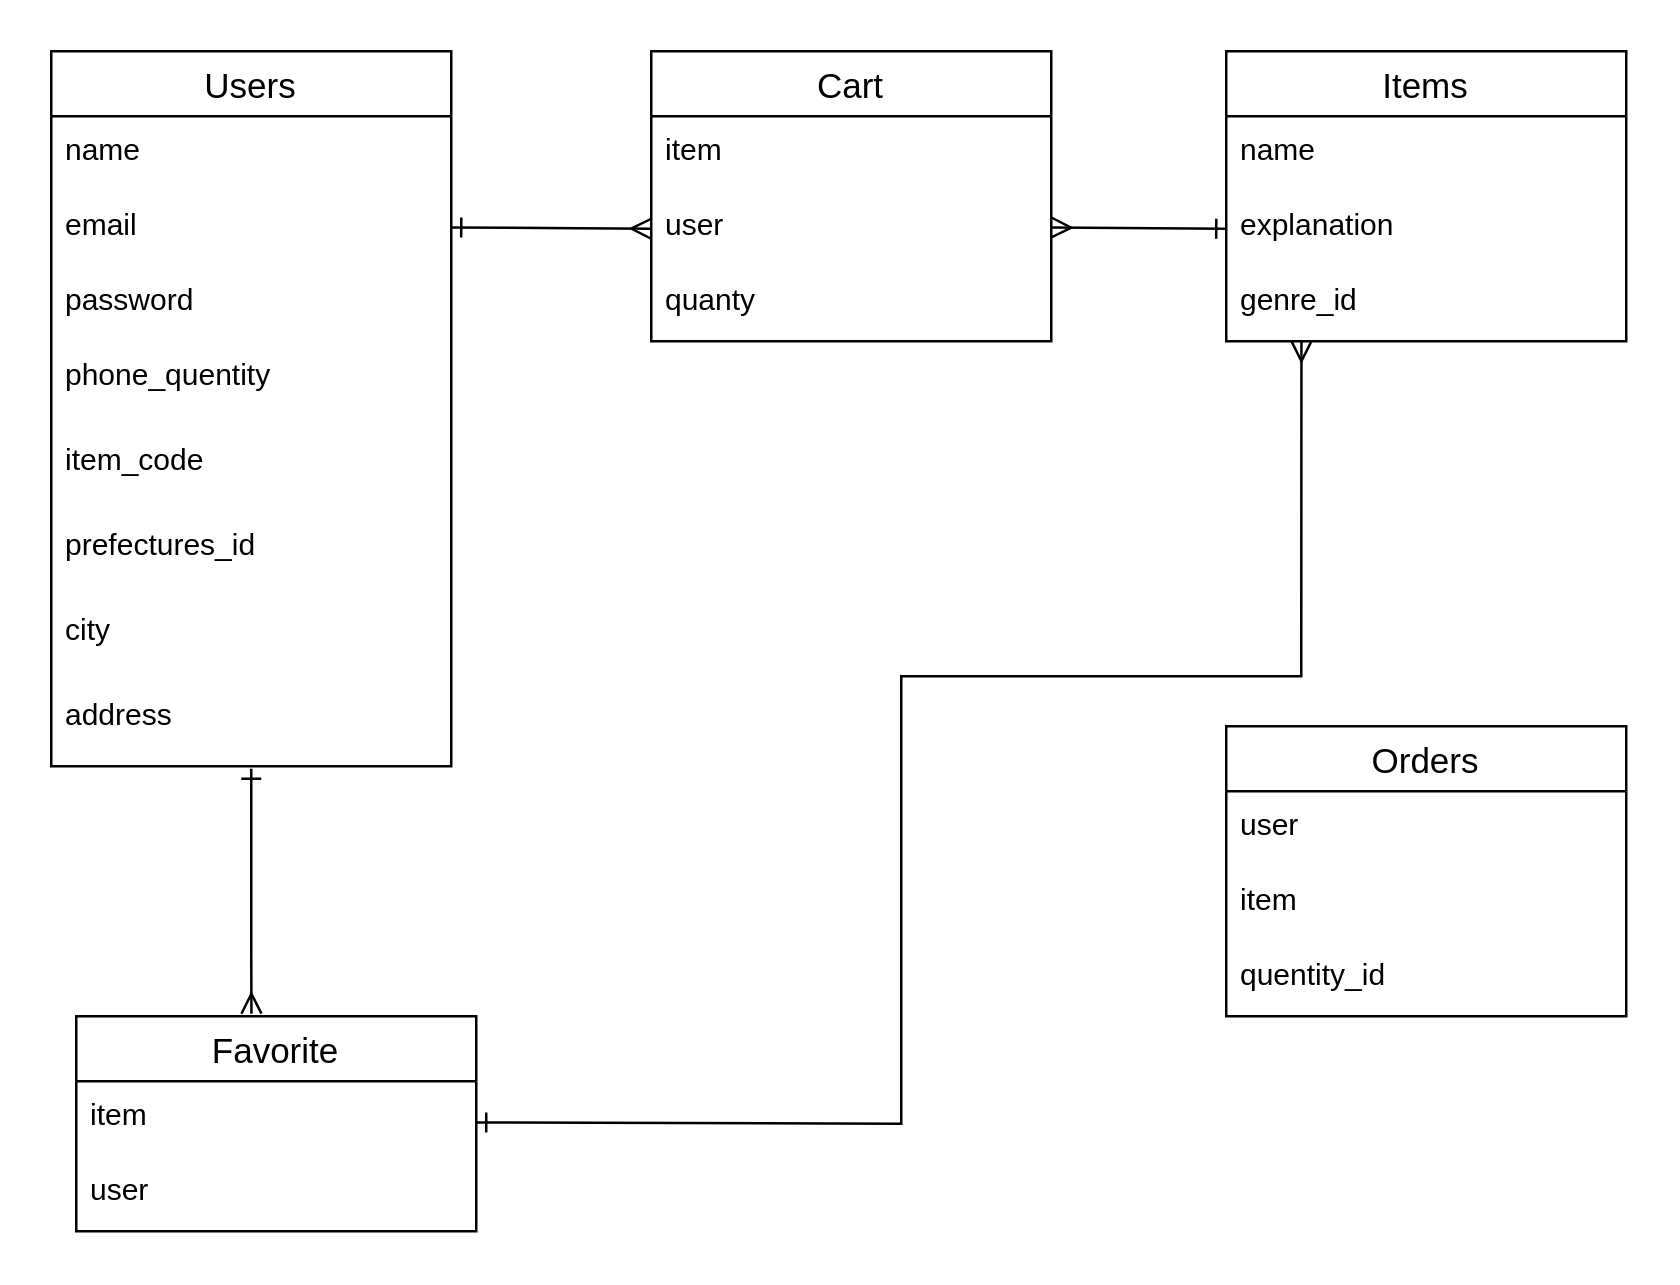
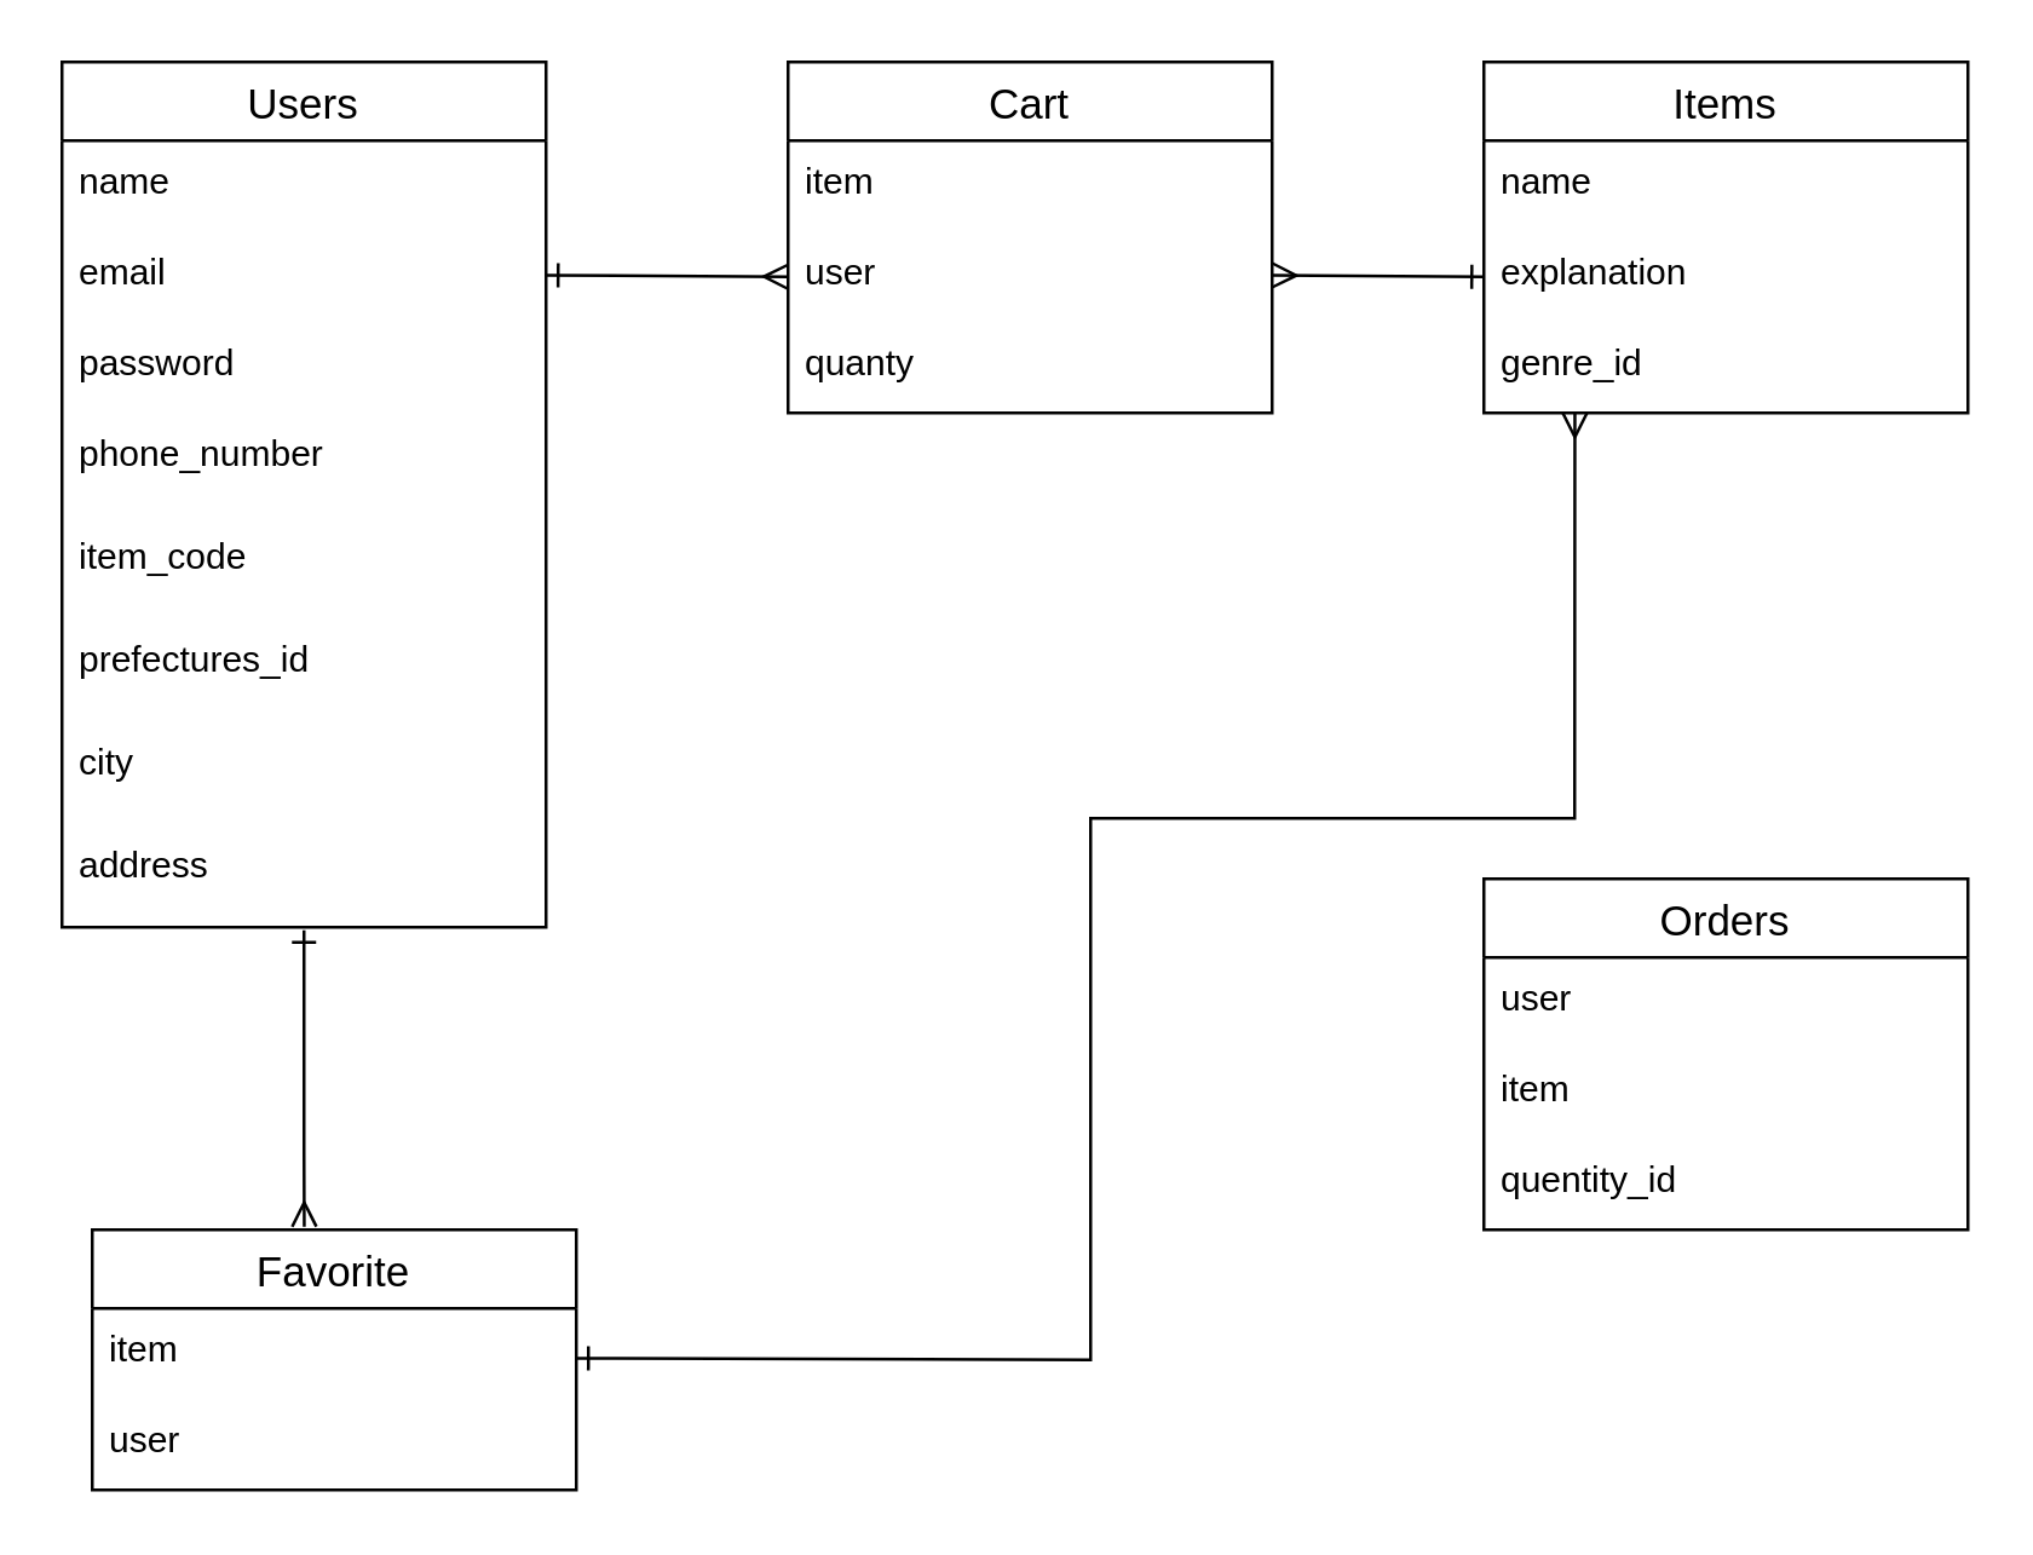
  <mxCell id="0" />
  <mxCell id="1" parent="0" />
  <mxCell id="2" value="Users" style="swimlane;fontStyle=0;childLayout=stackLayout;horizontal=1;startSize=26;horizontalStack=0;resizeParent=1;resizeParentMax=0;resizeLast=0;collapsible=1;marginBottom=0;align=center;fontSize=14;" vertex="1" parent="1"><mxGeometry x="20" y="20" width="160" height="286" as="geometry"><mxRectangle x="60" y="110" width="70" height="26" as="alternateBounds" /></mxGeometry></mxCell>
  <mxCell id="3" value="name" style="text;strokeColor=none;fillColor=none;spacingLeft=4;spacingRight=4;overflow=hidden;rotatable=0;points=[[0,0.5],[1,0.5]];portConstraint=eastwest;fontSize=12;" vertex="1" parent="2"><mxGeometry y="26" width="160" height="30" as="geometry" /></mxCell>
  <mxCell id="4" value="email" style="text;strokeColor=none;fillColor=none;spacingLeft=4;spacingRight=4;overflow=hidden;rotatable=0;points=[[0,0.5],[1,0.5]];portConstraint=eastwest;fontSize=12;" vertex="1" parent="2"><mxGeometry y="56" width="160" height="30" as="geometry" /></mxCell>
  <mxCell id="5" value="password" style="text;strokeColor=none;fillColor=none;spacingLeft=4;spacingRight=4;overflow=hidden;rotatable=0;points=[[0,0.5],[1,0.5]];portConstraint=eastwest;fontSize=12;" vertex="1" parent="2"><mxGeometry y="86" width="160" height="30" as="geometry" /></mxCell>
- <mxCell id="6" value="phone_quentity" style="text;strokeColor=none;fillColor=none;spacingLeft=4;spacingRight=4;overflow=hidden;rotatable=0;points=[[0,0.5],[1,0.5]];portConstraint=eastwest;fontSize=12;" vertex="1" parent="2"><mxGeometry y="116" width="160" height="34" as="geometry" /></mxCell>
+ <mxCell id="6" value="phone_number" style="text;strokeColor=none;fillColor=none;spacingLeft=4;spacingRight=4;overflow=hidden;rotatable=0;points=[[0,0.5],[1,0.5]];portConstraint=eastwest;fontSize=12;" vertex="1" parent="2"><mxGeometry y="116" width="160" height="34" as="geometry" /></mxCell>
  <mxCell id="7" value="item_code" style="text;strokeColor=none;fillColor=none;spacingLeft=4;spacingRight=4;overflow=hidden;rotatable=0;points=[[0,0.5],[1,0.5]];portConstraint=eastwest;fontSize=12;" vertex="1" parent="2"><mxGeometry y="150" width="160" height="34" as="geometry" /></mxCell>
  <mxCell id="8" value="prefectures_id" style="text;strokeColor=none;fillColor=none;spacingLeft=4;spacingRight=4;overflow=hidden;rotatable=0;points=[[0,0.5],[1,0.5]];portConstraint=eastwest;fontSize=12;" vertex="1" parent="2"><mxGeometry y="184" width="160" height="34" as="geometry" /></mxCell>
  <mxCell id="9" value="city" style="text;strokeColor=none;fillColor=none;spacingLeft=4;spacingRight=4;overflow=hidden;rotatable=0;points=[[0,0.5],[1,0.5]];portConstraint=eastwest;fontSize=12;" vertex="1" parent="2"><mxGeometry y="218" width="160" height="34" as="geometry" /></mxCell>
  <mxCell id="10" value="address" style="text;strokeColor=none;fillColor=none;spacingLeft=4;spacingRight=4;overflow=hidden;rotatable=0;points=[[0,0.5],[1,0.5]];portConstraint=eastwest;fontSize=12;" vertex="1" parent="2"><mxGeometry y="252" width="160" height="34" as="geometry" /></mxCell>
  <mxCell id="11" value="Items" style="swimlane;fontStyle=0;childLayout=stackLayout;horizontal=1;startSize=26;horizontalStack=0;resizeParent=1;resizeParentMax=0;resizeLast=0;collapsible=1;marginBottom=0;align=center;fontSize=14;" vertex="1" parent="1"><mxGeometry x="490" y="20" width="160" height="116" as="geometry" /></mxCell>
  <mxCell id="12" value="name" style="text;strokeColor=none;fillColor=none;spacingLeft=4;spacingRight=4;overflow=hidden;rotatable=0;points=[[0,0.5],[1,0.5]];portConstraint=eastwest;fontSize=12;" vertex="1" parent="11"><mxGeometry y="26" width="160" height="30" as="geometry" /></mxCell>
  <mxCell id="13" value="" style="endArrow=ERone;html=1;rounded=0;entryX=0;entryY=0.5;entryDx=0;entryDy=0;startArrow=ERmany;startFill=0;endFill=0;" edge="1" parent="11" target="14"><mxGeometry relative="1" as="geometry"><mxPoint x="-70" y="70.5" as="sourcePoint" /><mxPoint x="90" y="70.5" as="targetPoint" /></mxGeometry></mxCell>
  <mxCell id="14" value="explanation" style="text;strokeColor=none;fillColor=none;spacingLeft=4;spacingRight=4;overflow=hidden;rotatable=0;points=[[0,0.5],[1,0.5]];portConstraint=eastwest;fontSize=12;" vertex="1" parent="11"><mxGeometry y="56" width="160" height="30" as="geometry" /></mxCell>
  <mxCell id="15" value="genre_id" style="text;strokeColor=none;fillColor=none;spacingLeft=4;spacingRight=4;overflow=hidden;rotatable=0;points=[[0,0.5],[1,0.5]];portConstraint=eastwest;fontSize=12;" vertex="1" parent="11"><mxGeometry y="86" width="160" height="30" as="geometry" /></mxCell>
  <mxCell id="16" value="Orders" style="swimlane;fontStyle=0;childLayout=stackLayout;horizontal=1;startSize=26;horizontalStack=0;resizeParent=1;resizeParentMax=0;resizeLast=0;collapsible=1;marginBottom=0;align=center;fontSize=14;" vertex="1" parent="1"><mxGeometry x="490" y="290" width="160" height="116" as="geometry" /></mxCell>
  <mxCell id="17" value="user" style="text;strokeColor=none;fillColor=none;spacingLeft=4;spacingRight=4;overflow=hidden;rotatable=0;points=[[0,0.5],[1,0.5]];portConstraint=eastwest;fontSize=12;" vertex="1" parent="16"><mxGeometry y="26" width="160" height="30" as="geometry" /></mxCell>
  <mxCell id="18" value="item" style="text;strokeColor=none;fillColor=none;spacingLeft=4;spacingRight=4;overflow=hidden;rotatable=0;points=[[0,0.5],[1,0.5]];portConstraint=eastwest;fontSize=12;" vertex="1" parent="16"><mxGeometry y="56" width="160" height="30" as="geometry" /></mxCell>
  <mxCell id="19" value="quentity_id" style="text;strokeColor=none;fillColor=none;spacingLeft=4;spacingRight=4;overflow=hidden;rotatable=0;points=[[0,0.5],[1,0.5]];portConstraint=eastwest;fontSize=12;" vertex="1" parent="16"><mxGeometry y="86" width="160" height="30" as="geometry" /></mxCell>
  <mxCell id="20" value="Favorite" style="swimlane;fontStyle=0;childLayout=stackLayout;horizontal=1;startSize=26;horizontalStack=0;resizeParent=1;resizeParentMax=0;resizeLast=0;collapsible=1;marginBottom=0;align=center;fontSize=14;" vertex="1" parent="1"><mxGeometry x="30" y="406" width="160" height="86" as="geometry" /></mxCell>
  <mxCell id="21" value="item" style="text;strokeColor=none;fillColor=none;spacingLeft=4;spacingRight=4;overflow=hidden;rotatable=0;points=[[0,0.5],[1,0.5]];portConstraint=eastwest;fontSize=12;" vertex="1" parent="20"><mxGeometry y="26" width="160" height="30" as="geometry" /></mxCell>
  <mxCell id="22" value="user" style="text;strokeColor=none;fillColor=none;spacingLeft=4;spacingRight=4;overflow=hidden;rotatable=0;points=[[0,0.5],[1,0.5]];portConstraint=eastwest;fontSize=12;" vertex="1" parent="20"><mxGeometry y="56" width="160" height="30" as="geometry" /></mxCell>
  <mxCell id="23" value="" style="endArrow=ERmany;html=1;rounded=0;exitX=0.5;exitY=1.029;exitDx=0;exitDy=0;exitPerimeter=0;entryX=0.438;entryY=-0.012;entryDx=0;entryDy=0;entryPerimeter=0;startArrow=ERone;startFill=0;endFill=0;" edge="1" parent="1" source="10" target="20"><mxGeometry relative="1" as="geometry"><mxPoint x="100" y="310" as="sourcePoint" /><mxPoint x="100" y="400" as="targetPoint" /><Array as="points"><mxPoint x="100" y="380" /></Array></mxGeometry></mxCell>
  <mxCell id="24" value="" style="endArrow=ERmany;html=1;rounded=0;startArrow=ERone;startFill=0;endFill=0;entryX=0.188;entryY=1;entryDx=0;entryDy=0;entryPerimeter=0;" edge="1" parent="1" target="15"><mxGeometry relative="1" as="geometry"><mxPoint x="190" y="448.5" as="sourcePoint" /><mxPoint x="520" y="140" as="targetPoint" /><Array as="points"><mxPoint x="360" y="449" /><mxPoint x="360" y="270" /><mxPoint x="520" y="270" /></Array></mxGeometry></mxCell>
  <mxCell id="25" value="Cart" style="swimlane;fontStyle=0;childLayout=stackLayout;horizontal=1;startSize=26;horizontalStack=0;resizeParent=1;resizeParentMax=0;resizeLast=0;collapsible=1;marginBottom=0;align=center;fontSize=14;" vertex="1" parent="1"><mxGeometry x="260" y="20" width="160" height="116" as="geometry" /></mxCell>
  <mxCell id="26" value="item" style="text;strokeColor=none;fillColor=none;spacingLeft=4;spacingRight=4;overflow=hidden;rotatable=0;points=[[0,0.5],[1,0.5]];portConstraint=eastwest;fontSize=12;" vertex="1" parent="25"><mxGeometry y="26" width="160" height="30" as="geometry" /></mxCell>
  <mxCell id="27" value="" style="endArrow=ERmany;html=1;rounded=0;entryX=0;entryY=0.5;entryDx=0;entryDy=0;startArrow=ERone;startFill=0;endFill=0;" edge="1" parent="25" target="28"><mxGeometry relative="1" as="geometry"><mxPoint x="-80" y="70.5" as="sourcePoint" /><mxPoint x="80" y="70.5" as="targetPoint" /></mxGeometry></mxCell>
  <mxCell id="28" value="user" style="text;strokeColor=none;fillColor=none;spacingLeft=4;spacingRight=4;overflow=hidden;rotatable=0;points=[[0,0.5],[1,0.5]];portConstraint=eastwest;fontSize=12;" vertex="1" parent="25"><mxGeometry y="56" width="160" height="30" as="geometry" /></mxCell>
  <mxCell id="29" value="quanty" style="text;strokeColor=none;fillColor=none;spacingLeft=4;spacingRight=4;overflow=hidden;rotatable=0;points=[[0,0.5],[1,0.5]];portConstraint=eastwest;fontSize=12;" vertex="1" parent="25"><mxGeometry y="86" width="160" height="30" as="geometry" /></mxCell>
